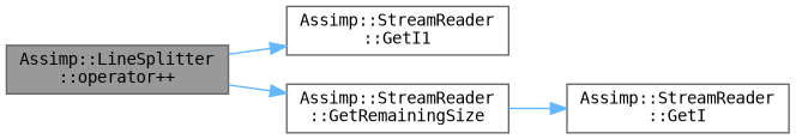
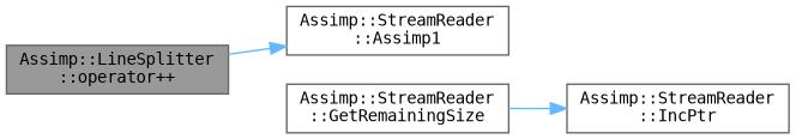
  digraph {
    rankdir=LR
    node [color=grey40 fillcolor=white fontname=Terminal fontsize=10 shape=box style=filled]
    edge [color=steelblue1 fontname=Terminal fontsize=10 labelfontname=Helvetica labelfontsize=10 style=solid]
    n1 [color=gray40 fillcolor=grey60 fontcolor=black height=0.2 label="Assimp::LineSplitter\l::operator++" width=0.4]
-   n2 [height=0.2 label="Assimp::StreamReader\l::GetI1" width=0.4]
+   n2 [height=0.2 label="Assimp::StreamReader\l::Assimp1" width=0.4]
    n3 [height=0.2 label="Assimp::StreamReader\l::GetRemainingSize" width=0.4]
-   n4 [height=0.2 label="Assimp::StreamReader\l::GetI" width=0.4]
+   n4 [height=0.2 label="Assimp::StreamReader\l::IncPtr" width=0.4]
    n1 -> n2
-   n1 -> n3
    n3 -> n4
  }
